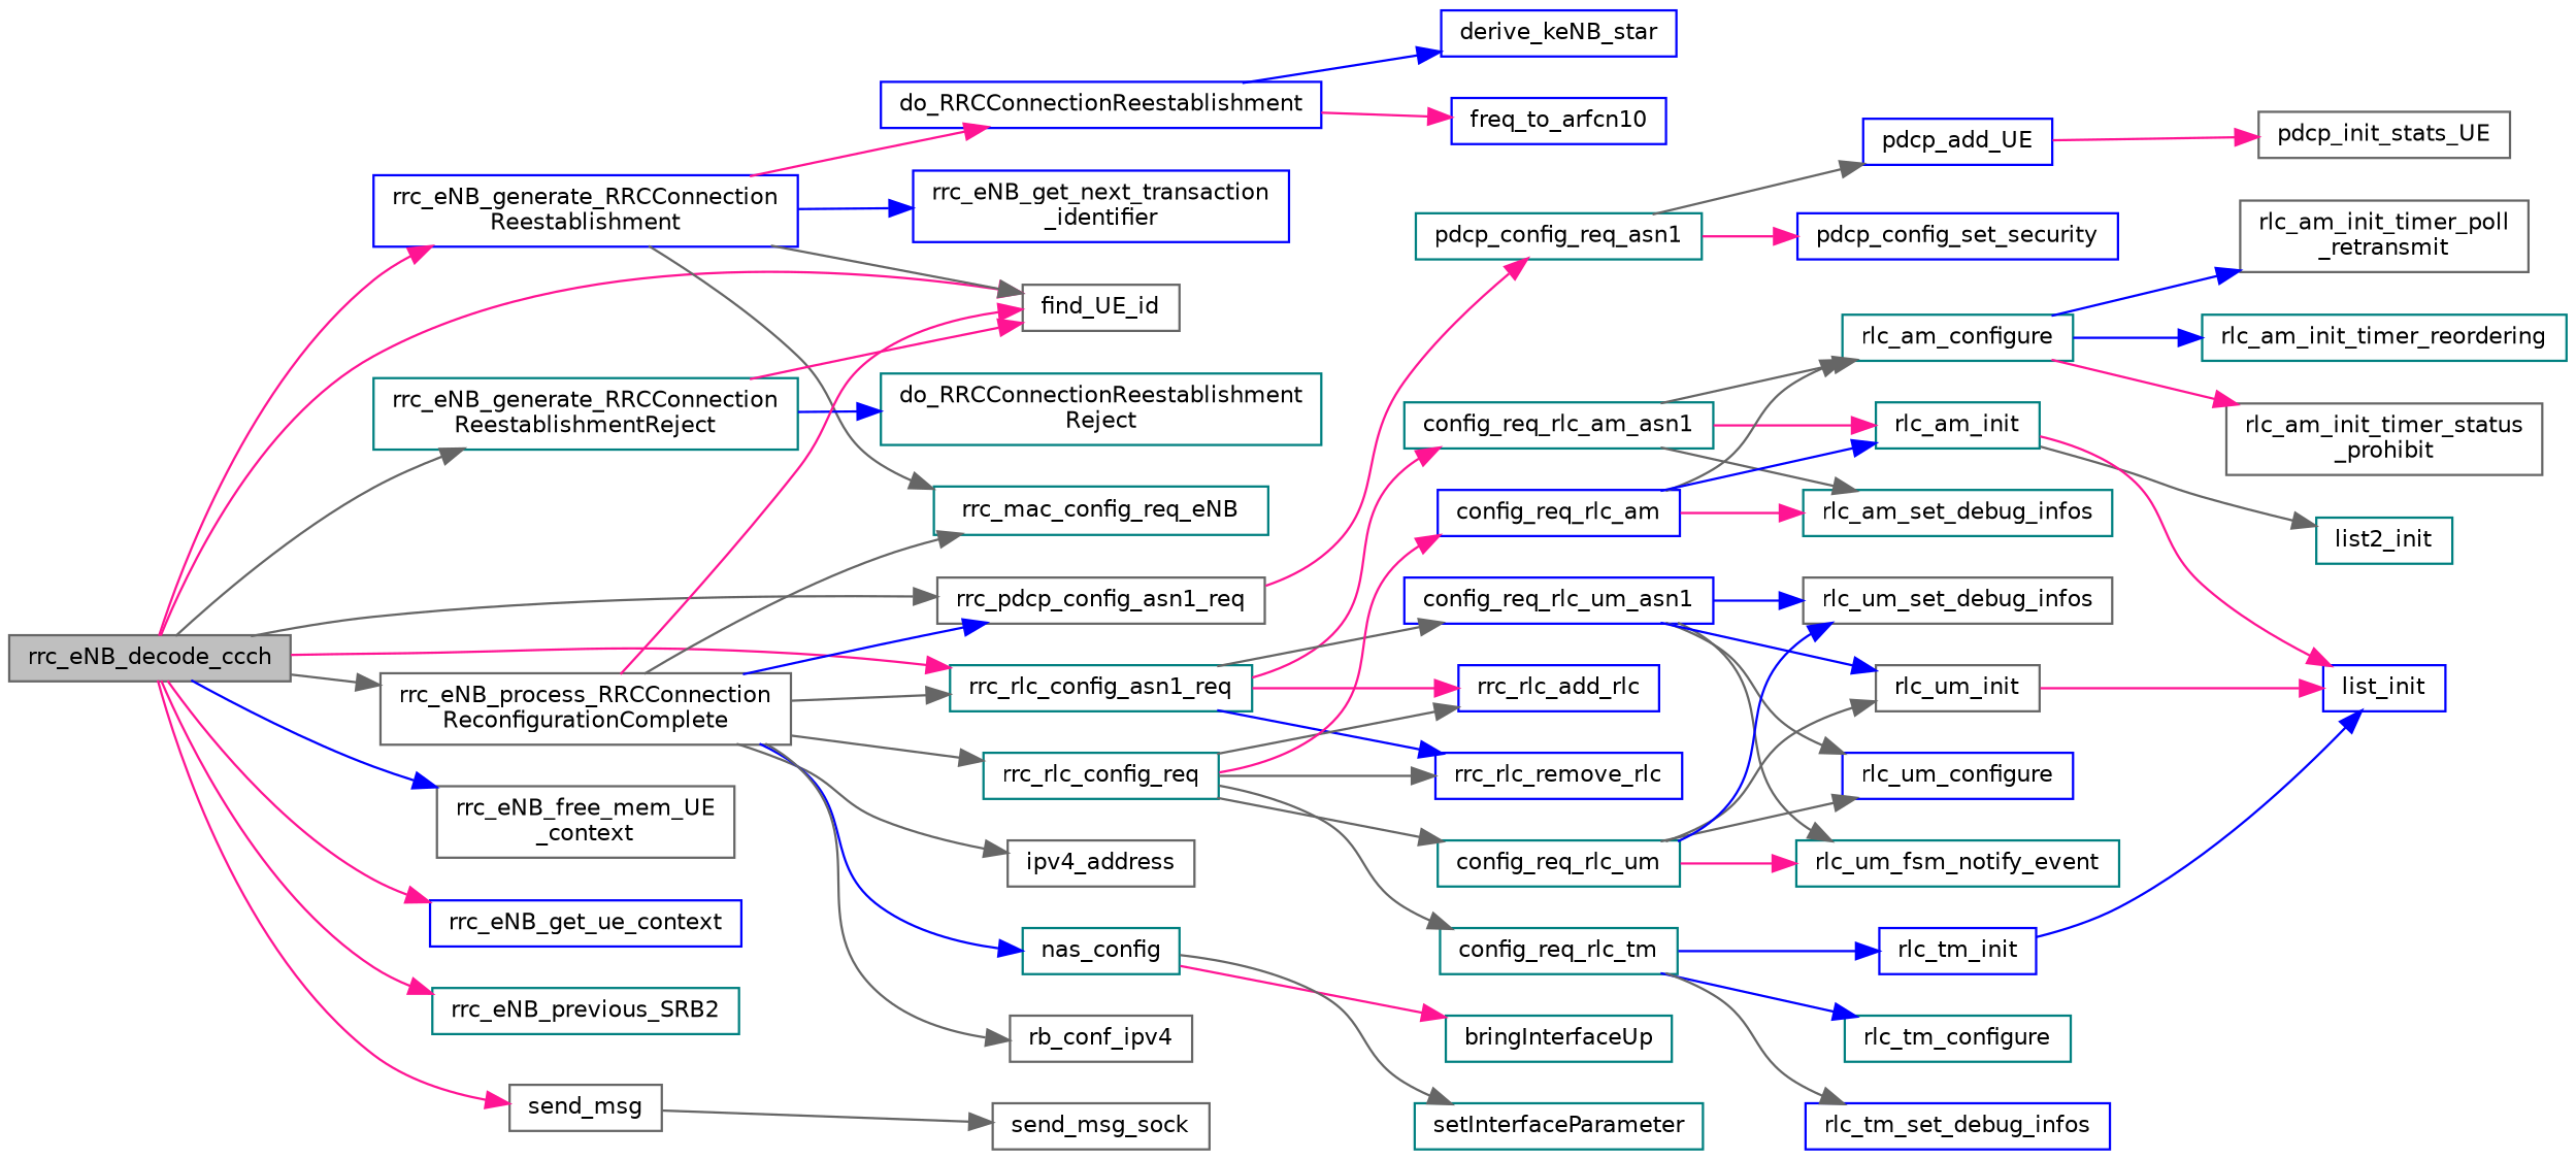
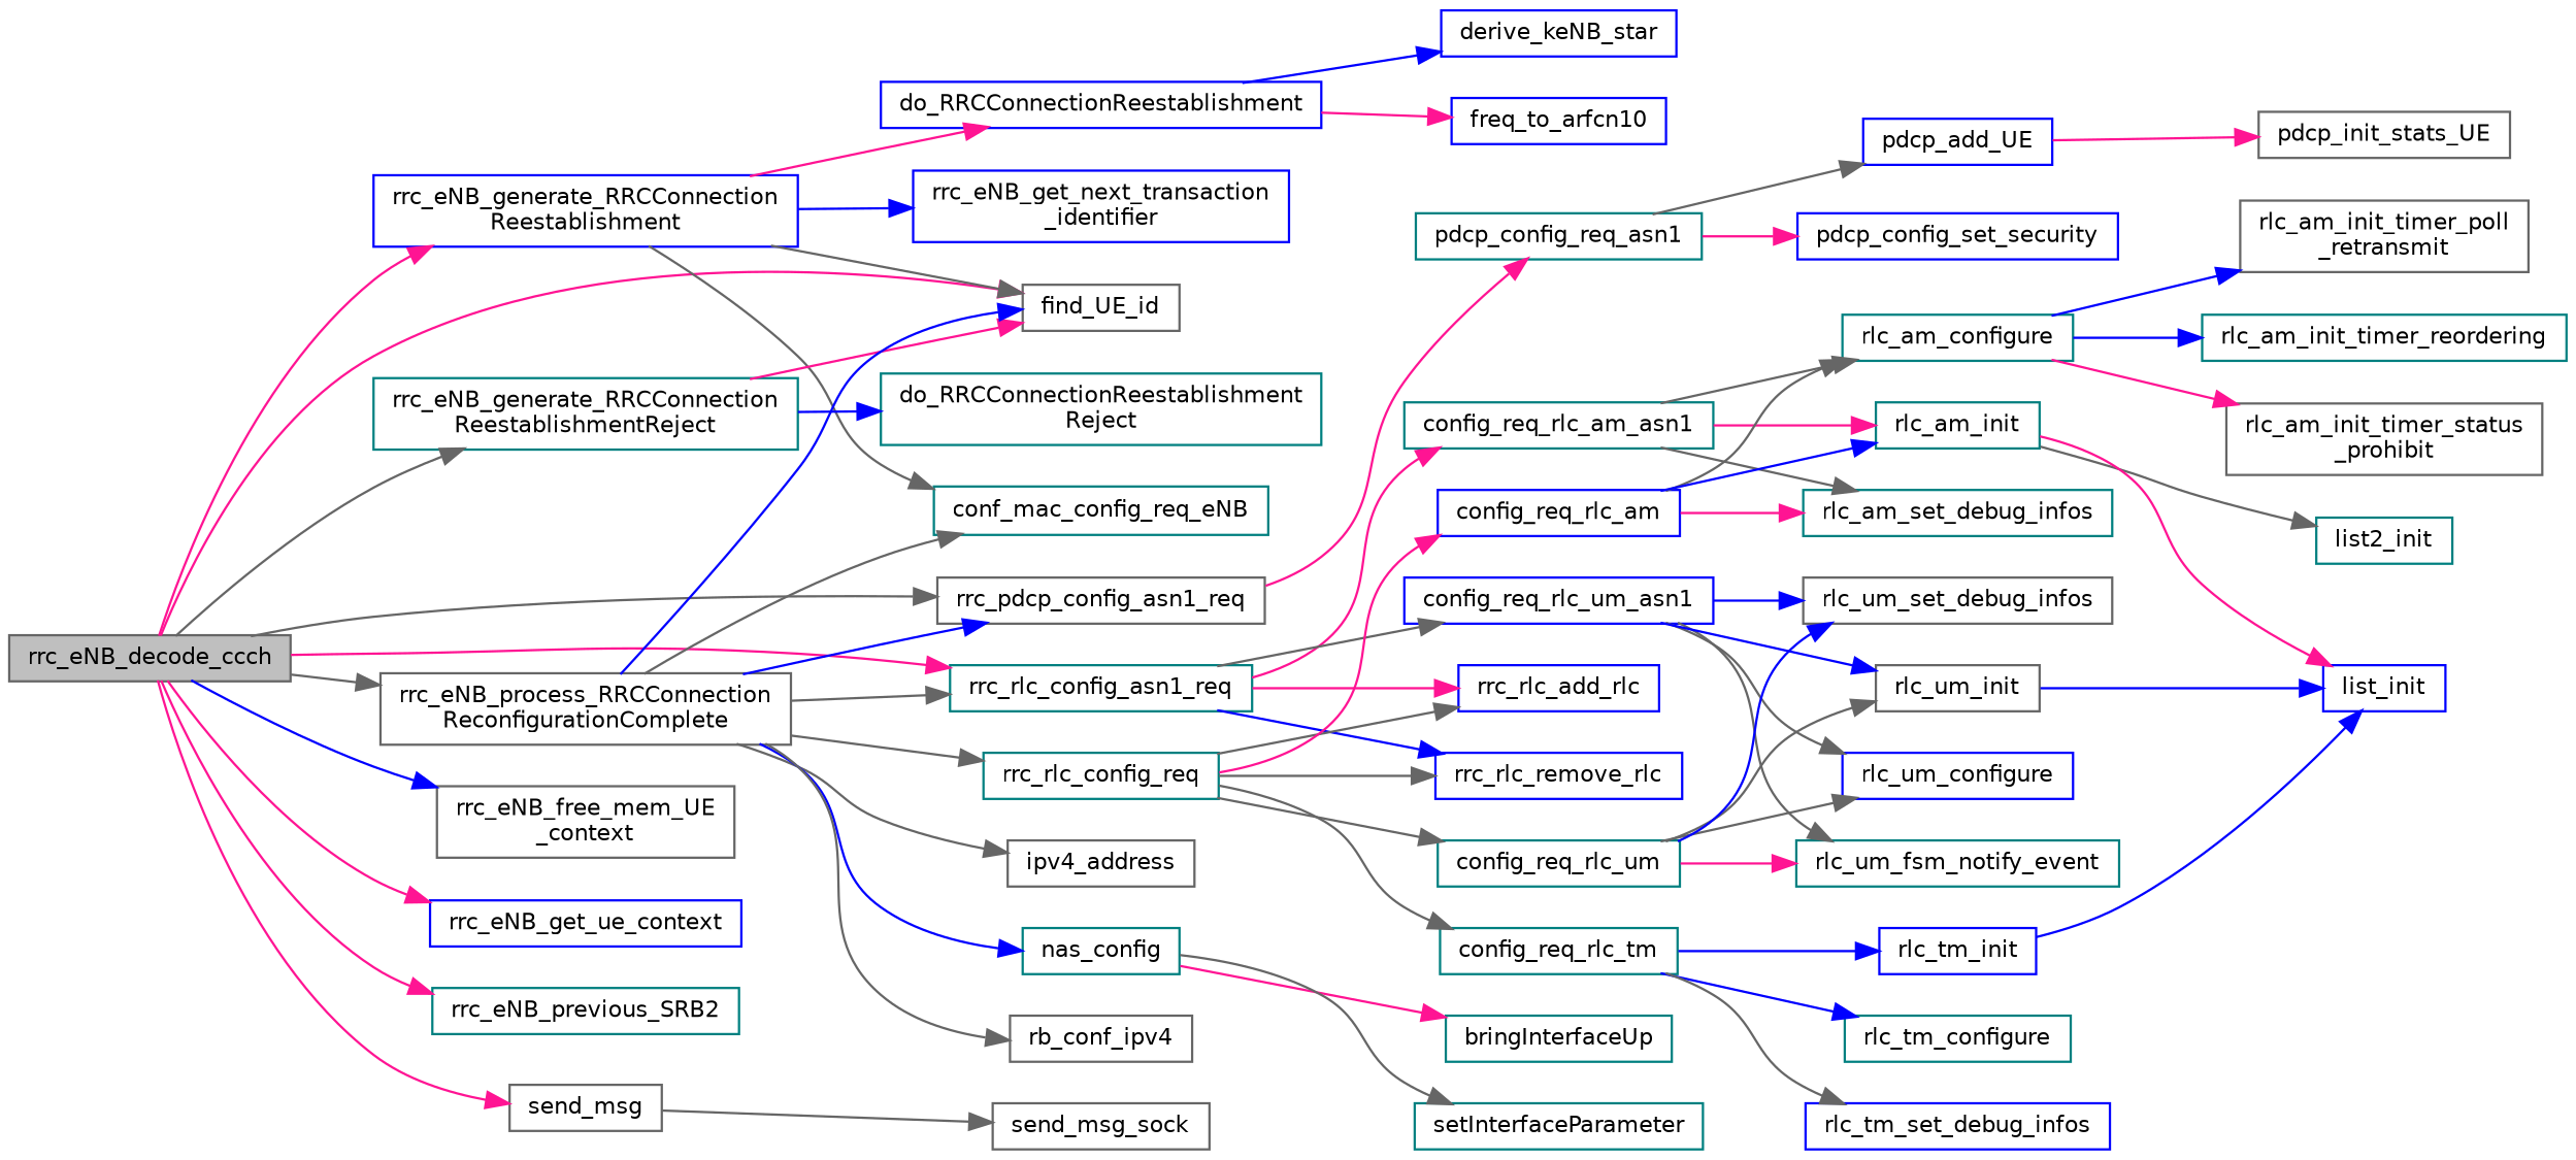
  digraph {
    rankdir=LR
    node [color=teal fillcolor=white fontname=Helvetica fontsize=10 shape=record style=filled]
    edge [color=gray40 fontname=Helvetica fontsize=10 labelfontname=Helvetica labelfontsize=10 style=solid]
    n1 [color=gray40 fillcolor=grey75 fontcolor=black height=0.2 label=rrc_eNB_decode_ccch width=0.4]
    n2 [color=gray40 height=0.2 label=find_UE_id width=0.4]
    n3 [color=gray40 height=0.2 label="rrc_eNB_free_mem_UE\l_context" width=0.4]
    n4 [color=blue height=0.2 label="rrc_eNB_generate_RRCConnection\lReestablishment" width=0.4]
    n5 [height=0.2 label="rrc_eNB_generate_RRCConnection\lReestablishmentReject" width=0.4]
    n6 [color=blue height=0.2 label=rrc_eNB_get_ue_context width=0.4]
    n7 [height=0.2 label=rrc_eNB_previous_SRB2 width=0.4]
    n8 [color=gray40 height=0.2 label="rrc_eNB_process_RRCConnection\lReconfigurationComplete" width=0.4]
    n9 [color=gray40 height=0.2 label=rrc_pdcp_config_asn1_req width=0.4]
    n10 [height=0.2 label=rrc_rlc_config_asn1_req width=0.4]
    n11 [color=gray40 height=0.2 label=send_msg width=0.4]
    n12 [color=blue height=0.2 label=do_RRCConnectionReestablishment width=0.4]
    n13 [color=blue height=0.2 label="rrc_eNB_get_next_transaction\l_identifier" width=0.4]
-   n14 [height=0.2 label=rrc_mac_config_req_eNB width=0.4]
+   n14 [height=0.2 label=conf_mac_config_req_eNB width=0.4]
    n15 [height=0.2 label="do_RRCConnectionReestablishment\lReject" width=0.4]
    n16 [color=gray40 height=0.2 label=ipv4_address width=0.4]
    n17 [height=0.2 label=nas_config width=0.4]
    n18 [color=gray40 height=0.2 label=rb_conf_ipv4 width=0.4]
    n19 [height=0.2 label=rrc_rlc_config_req width=0.4]
    n20 [height=0.2 label=pdcp_config_req_asn1 width=0.4]
    n21 [height=0.2 label=config_req_rlc_am_asn1 width=0.4]
    n22 [color=blue height=0.2 label=config_req_rlc_um_asn1 width=0.4]
    n23 [color=blue height=0.2 label=rrc_rlc_add_rlc width=0.4]
    n24 [color=blue height=0.2 label=rrc_rlc_remove_rlc width=0.4]
    n25 [color=gray40 height=0.2 label=send_msg_sock width=0.4]
    n26 [color=blue height=0.2 label=derive_keNB_star width=0.4]
    n27 [color=blue height=0.2 label=freq_to_arfcn10 width=0.4]
    n28 [height=0.2 label=bringInterfaceUp width=0.4]
    n29 [height=0.2 label=setInterfaceParameter width=0.4]
    n30 [color=blue height=0.2 label=config_req_rlc_am width=0.4]
    n31 [height=0.2 label=config_req_rlc_tm width=0.4]
    n32 [height=0.2 label=config_req_rlc_um width=0.4]
    n33 [color=blue height=0.2 label=pdcp_add_UE width=0.4]
    n34 [color=blue height=0.2 label=pdcp_config_set_security width=0.4]
    n35 [color=gray40 height=0.2 label=pdcp_init_stats_UE width=0.4]
    n36 [height=0.2 label=rlc_am_configure width=0.4]
    n37 [height=0.2 label=rlc_am_init width=0.4]
    n38 [height=0.2 label=rlc_am_set_debug_infos width=0.4]
    n39 [color=blue height=0.2 label=rlc_um_configure width=0.4]
    n40 [height=0.2 label=rlc_um_fsm_notify_event width=0.4]
    n41 [color=gray40 height=0.2 label=rlc_um_init width=0.4]
    n42 [color=gray40 height=0.2 label=rlc_um_set_debug_infos width=0.4]
    n43 [color=gray40 height=0.2 label="rlc_am_init_timer_poll\l_retransmit" width=0.4]
    n44 [height=0.2 label=rlc_am_init_timer_reordering width=0.4]
    n45 [color=gray40 height=0.2 label="rlc_am_init_timer_status\l_prohibit" width=0.4]
    n46 [height=0.2 label=list2_init width=0.4]
    n47 [color=blue height=0.2 label=list_init width=0.4]
    n48 [height=0.2 label=rlc_tm_configure width=0.4]
    n49 [color=blue height=0.2 label=rlc_tm_init width=0.4]
    n50 [color=blue height=0.2 label=rlc_tm_set_debug_infos width=0.4]
    n1 -> n2 [color=deeppink]
    n1 -> n3 [color=blue]
    n1 -> n4 [color=deeppink]
    n1 -> n5
    n1 -> n6 [color=deeppink]
    n1 -> n7 [color=deeppink]
    n1 -> n8
    n1 -> n9
    n1 -> n10 [color=deeppink]
    n1 -> n11 [color=deeppink]
    n4 -> n2
    n4 -> n12 [color=deeppink]
    n4 -> n13 [color=blue]
    n4 -> n14
    n5 -> n2 [color=deeppink]
    n5 -> n15 [color=blue]
-   n8 -> n2 [color=deeppink]
+   n8 -> n2 [color=blue]
    n8 -> n9 [color=blue]
    n8 -> n10
    n8 -> n14
    n8 -> n16
    n8 -> n17 [color=blue]
    n8 -> n18
    n8 -> n19
    n9 -> n20 [color=deeppink]
    n10 -> n21 [color=deeppink]
    n10 -> n22
    n10 -> n23 [color=deeppink]
    n10 -> n24 [color=blue]
    n11 -> n25
    n12 -> n26 [color=blue]
    n12 -> n27 [color=deeppink]
    n17 -> n28 [color=deeppink]
    n17 -> n29
    n19 -> n23
    n19 -> n24
    n19 -> n30 [color=deeppink]
    n19 -> n31
    n19 -> n32
    n20 -> n33
    n20 -> n34 [color=deeppink]
    n21 -> n36
    n21 -> n37 [color=deeppink]
    n21 -> n38
    n22 -> n39
    n22 -> n40
    n22 -> n41 [color=blue]
    n22 -> n42 [color=blue]
    n30 -> n36
    n30 -> n37 [color=blue]
    n30 -> n38 [color=deeppink]
    n31 -> n48 [color=blue]
    n31 -> n49 [color=blue]
    n31 -> n50
    n32 -> n39
    n32 -> n40 [color=deeppink]
    n32 -> n41
    n32 -> n42 [color=blue]
    n33 -> n35 [color=deeppink]
    n36 -> n43 [color=blue]
    n36 -> n44 [color=blue]
    n36 -> n45 [color=deeppink]
    n37 -> n46
    n37 -> n47 [color=deeppink]
-   n41 -> n47 [color=deeppink]
+   n41 -> n47 [color=blue]
    n49 -> n47 [color=blue]
  }
